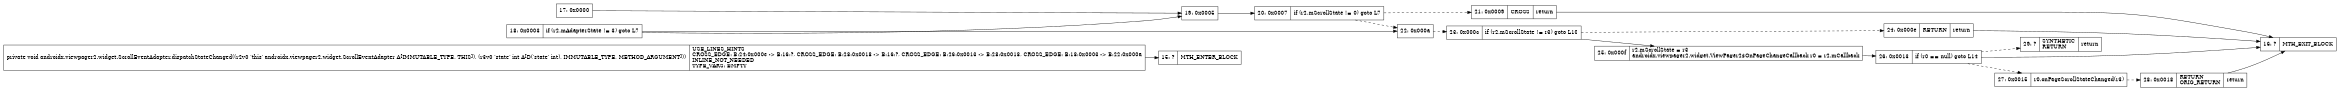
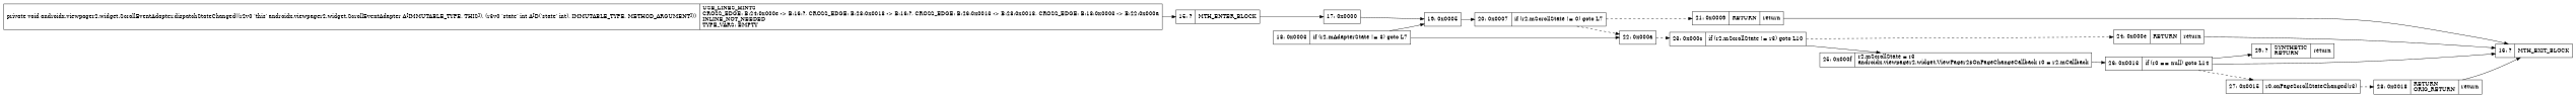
  digraph {
    rankdir=LR
    node [shape=record]
    n1 [label="{15\:\ ?|MTH_ENTER_BLOCK\l}"]
    n2 [label="{17\:\ 0x0000}"]
    n3 [label="{19\:\ 0x0005}"]
    n4 [label="{18\:\ 0x0003|if (r2.mAdapterState != 3) goto L7\l}"]
    n5 [label="{22\:\ 0x000a}"]
    n6 [label="{20\:\ 0x0007|if (r2.mScrollState != 0) goto L7\l}"]
    n7 [label="{23\:\ 0x000c|if (r2.mScrollState != r3) goto L10\l}"]
-   n8 [label="{21\:\ 0x0009|CROSS\l|return\l}"]
+   n8 [label="{21\:\ 0x0009|RETURN\l|return\l}"]
    n9 [label="{16\:\ ?|MTH_EXIT_BLOCK\l}"]
    n10 [label="{24\:\ 0x000e|RETURN\l|return\l}"]
    n11 [label="{25\:\ 0x000f|r2.mScrollState = r3\landroidx.viewpager2.widget.ViewPager2$OnPageChangeCallback r0 = r2.mCallback\l}"]
    n12 [label="{26\:\ 0x0013|if (r0 == null) goto L14\l}"]
    n13 [label="{27\:\ 0x0015|r0.onPageScrollStateChanged(r3)\l}"]
    n14 [label="{29\:\ ?|SYNTHETIC\lRETURN\l|return\l}"]
    n15 [label="{28\:\ 0x0018|RETURN\lORIG_RETURN\l|return\l}"]
    n16 [label="{private void androidx.viewpager2.widget.ScrollEventAdapter.dispatchStateChanged((r2v0 'this' androidx.viewpager2.widget.ScrollEventAdapter A[IMMUTABLE_TYPE, THIS]), (r3v0 'state' int A[D('state' int), IMMUTABLE_TYPE, METHOD_ARGUMENT]))  | USE_LINES_HINTS\lCROSS_EDGE: B:24:0x000e \-\> B:16:?, CROSS_EDGE: B:28:0x0018 \-\> B:16:?, CROSS_EDGE: B:26:0x0013 \-\> B:28:0x0018, CROSS_EDGE: B:18:0x0003 \-\> B:22:0x000a\lINLINE_NOT_NEEDED\lTYPE_VARS: EMPTY\l}"]
+   n1 -> n2
    n2 -> n3
    n3 -> n6
    n4 -> n3 [style=solid]
    n4 -> n5
    n5 -> n7 [style=dashed]
    n6 -> n5 [style=dashed]
    n6 -> n8 [style=dashed]
    n7 -> n10 [style=dashed]
    n7 -> n11
    n8 -> n9
    n10 -> n9
    n11 -> n12
    n12 -> n9
    n12 -> n13 [style=dashed]
-   n12 -> n14 [style=dashed]
+   n12 -> n14
    n13 -> n15 [style=dashed]
    n15 -> n9
    n16 -> n1
  }
